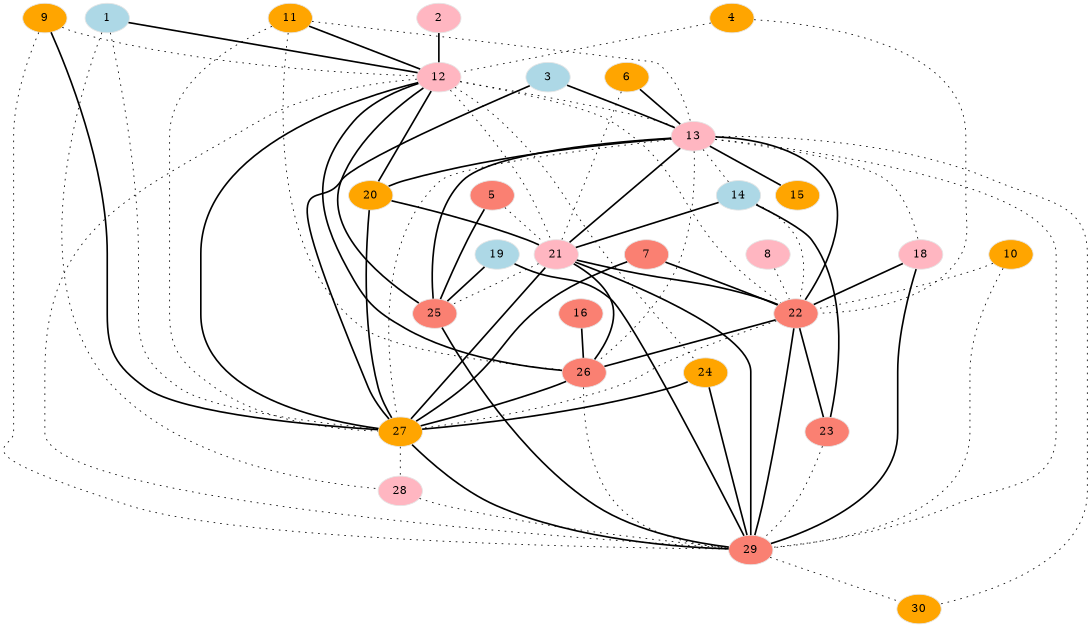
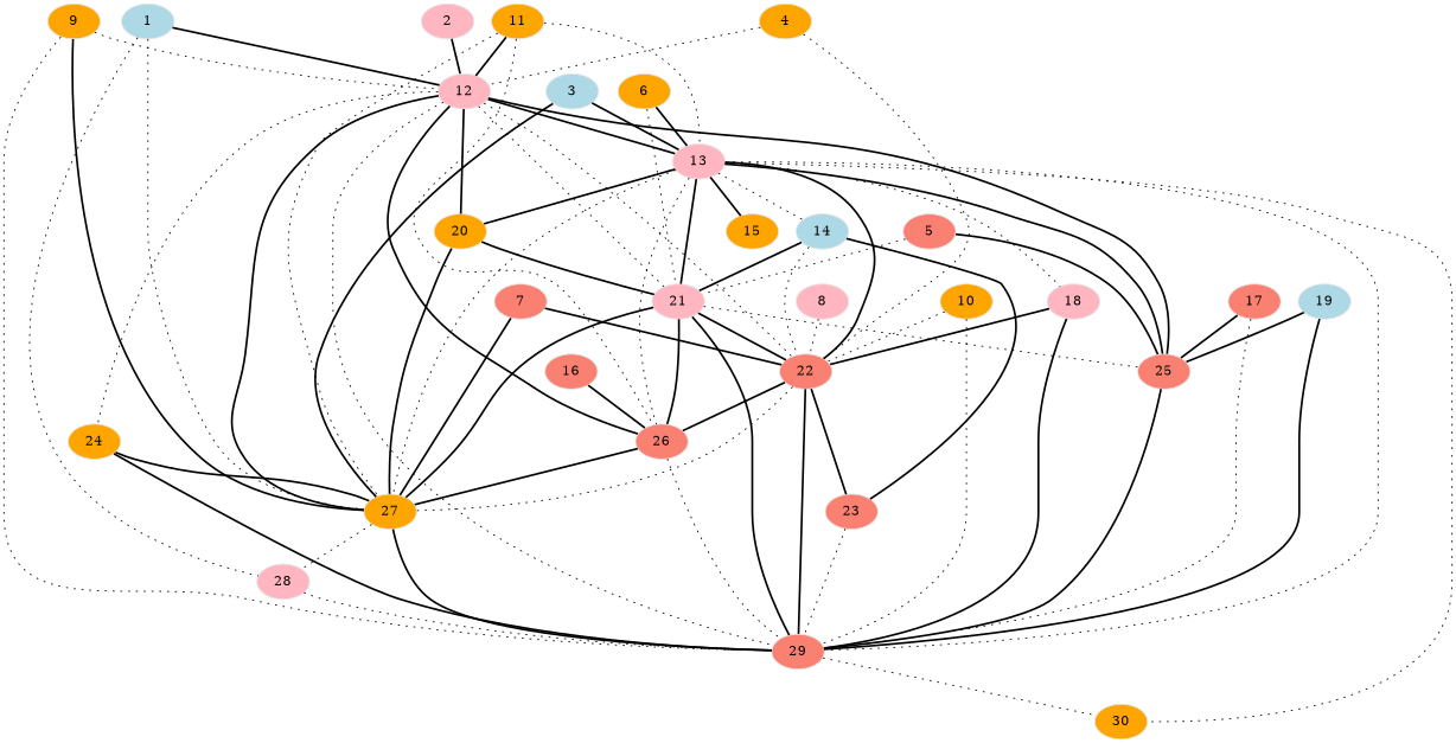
  graph {
    node [color=gray90 fillcolor=orange style=filled]
    edge [style=bold weight=1.0]
    1 [fillcolor=lightblue]
    12 [fillcolor=lightpink]
    27
    28 [fillcolor=lightpink]
    13 [fillcolor=lightpink]
    22 [fillcolor=salmon]
    21 [fillcolor=lightpink]
    25 [fillcolor=salmon]
    29 [fillcolor=salmon]
    26 [fillcolor=salmon]
    20
    24
    2 [fillcolor=lightpink]
    3 [fillcolor=lightblue]
    14 [fillcolor=lightblue]
    15
    18 [fillcolor=lightpink]
    30
    4
    23 [fillcolor=salmon]
    5 [fillcolor=salmon]
    6
    7 [fillcolor=salmon]
    8 [fillcolor=lightpink]
    9
    10
    11
    16 [fillcolor=salmon]
+   17 [fillcolor=salmon]
    19 [fillcolor=lightblue]
    1 -- 12
    1 -- 27 [style=dotted]
    1 -- 28 [style=dotted]
    12 -- 27
-   12 -- 13 [style=dotted weight=3.0]
+   12 -- 13 [weight=3.0]
    12 -- 22 [style=dotted]
    12 -- 21 [style=dotted weight=3.0]
    12 -- 25
    12 -- 29 [style=dotted weight=2.0]
    12 -- 26
    12 -- 20
    12 -- 24 [style=dotted]
    27 -- 28 [style=dotted]
    27 -- 29 [weight=2.0]
    28 -- 29 [style=dotted]
    13 -- 27 [style=dotted weight=2.0]
    13 -- 22 [weight=2.0]
    13 -- 21 [weight=4.0]
    13 -- 25 [weight=2.0]
    13 -- 29 [style=dotted weight=4.0]
    13 -- 26 [style=dotted weight=2.0]
    13 -- 20
    13 -- 14 [style=dotted weight=2.0]
    13 -- 15 [weight=2.0]
    13 -- 18 [style=dotted]
    13 -- 30 [style=dotted]
    22 -- 27 [style=dotted]
    22 -- 29 [weight=4.0]
    22 -- 26
    22 -- 23
    21 -- 27 [weight=2.0]
    21 -- 22 [weight=2.0]
    21 -- 25 [style=dotted]
    21 -- 29 [weight=4.0]
    21 -- 26 [weight=2.0]
    25 -- 29
    29 -- 30 [style=dotted]
    26 -- 27
    26 -- 29 [style=dotted weight=4.0]
    20 -- 27
    20 -- 21 [weight=2.0]
    24 -- 27
    24 -- 29
    2 -- 12
    3 -- 27
    3 -- 13
    14 -- 22 [style=dotted]
    14 -- 21
    14 -- 23
    18 -- 22
    18 -- 29
    4 -- 12 [style=dotted]
    4 -- 22 [style=dotted]
    23 -- 29 [style=dotted weight=2.0]
    5 -- 21 [style=dotted]
    5 -- 25
    6 -- 13
    6 -- 21 [style=dotted]
    7 -- 27
    7 -- 22
    8 -- 22 [style=dotted]
    9 -- 12 [style=dotted]
    9 -- 27
    9 -- 29 [style=dotted]
    10 -- 22 [style=dotted]
    10 -- 29 [style=dotted weight=2.0]
    11 -- 12
    11 -- 27 [style=dotted]
    11 -- 13 [style=dotted]
    11 -- 26 [style=dotted]
    16 -- 26
+   17 -- 25
+   17 -- 29 [style=dotted]
    19 -- 25
    19 -- 29
  }
